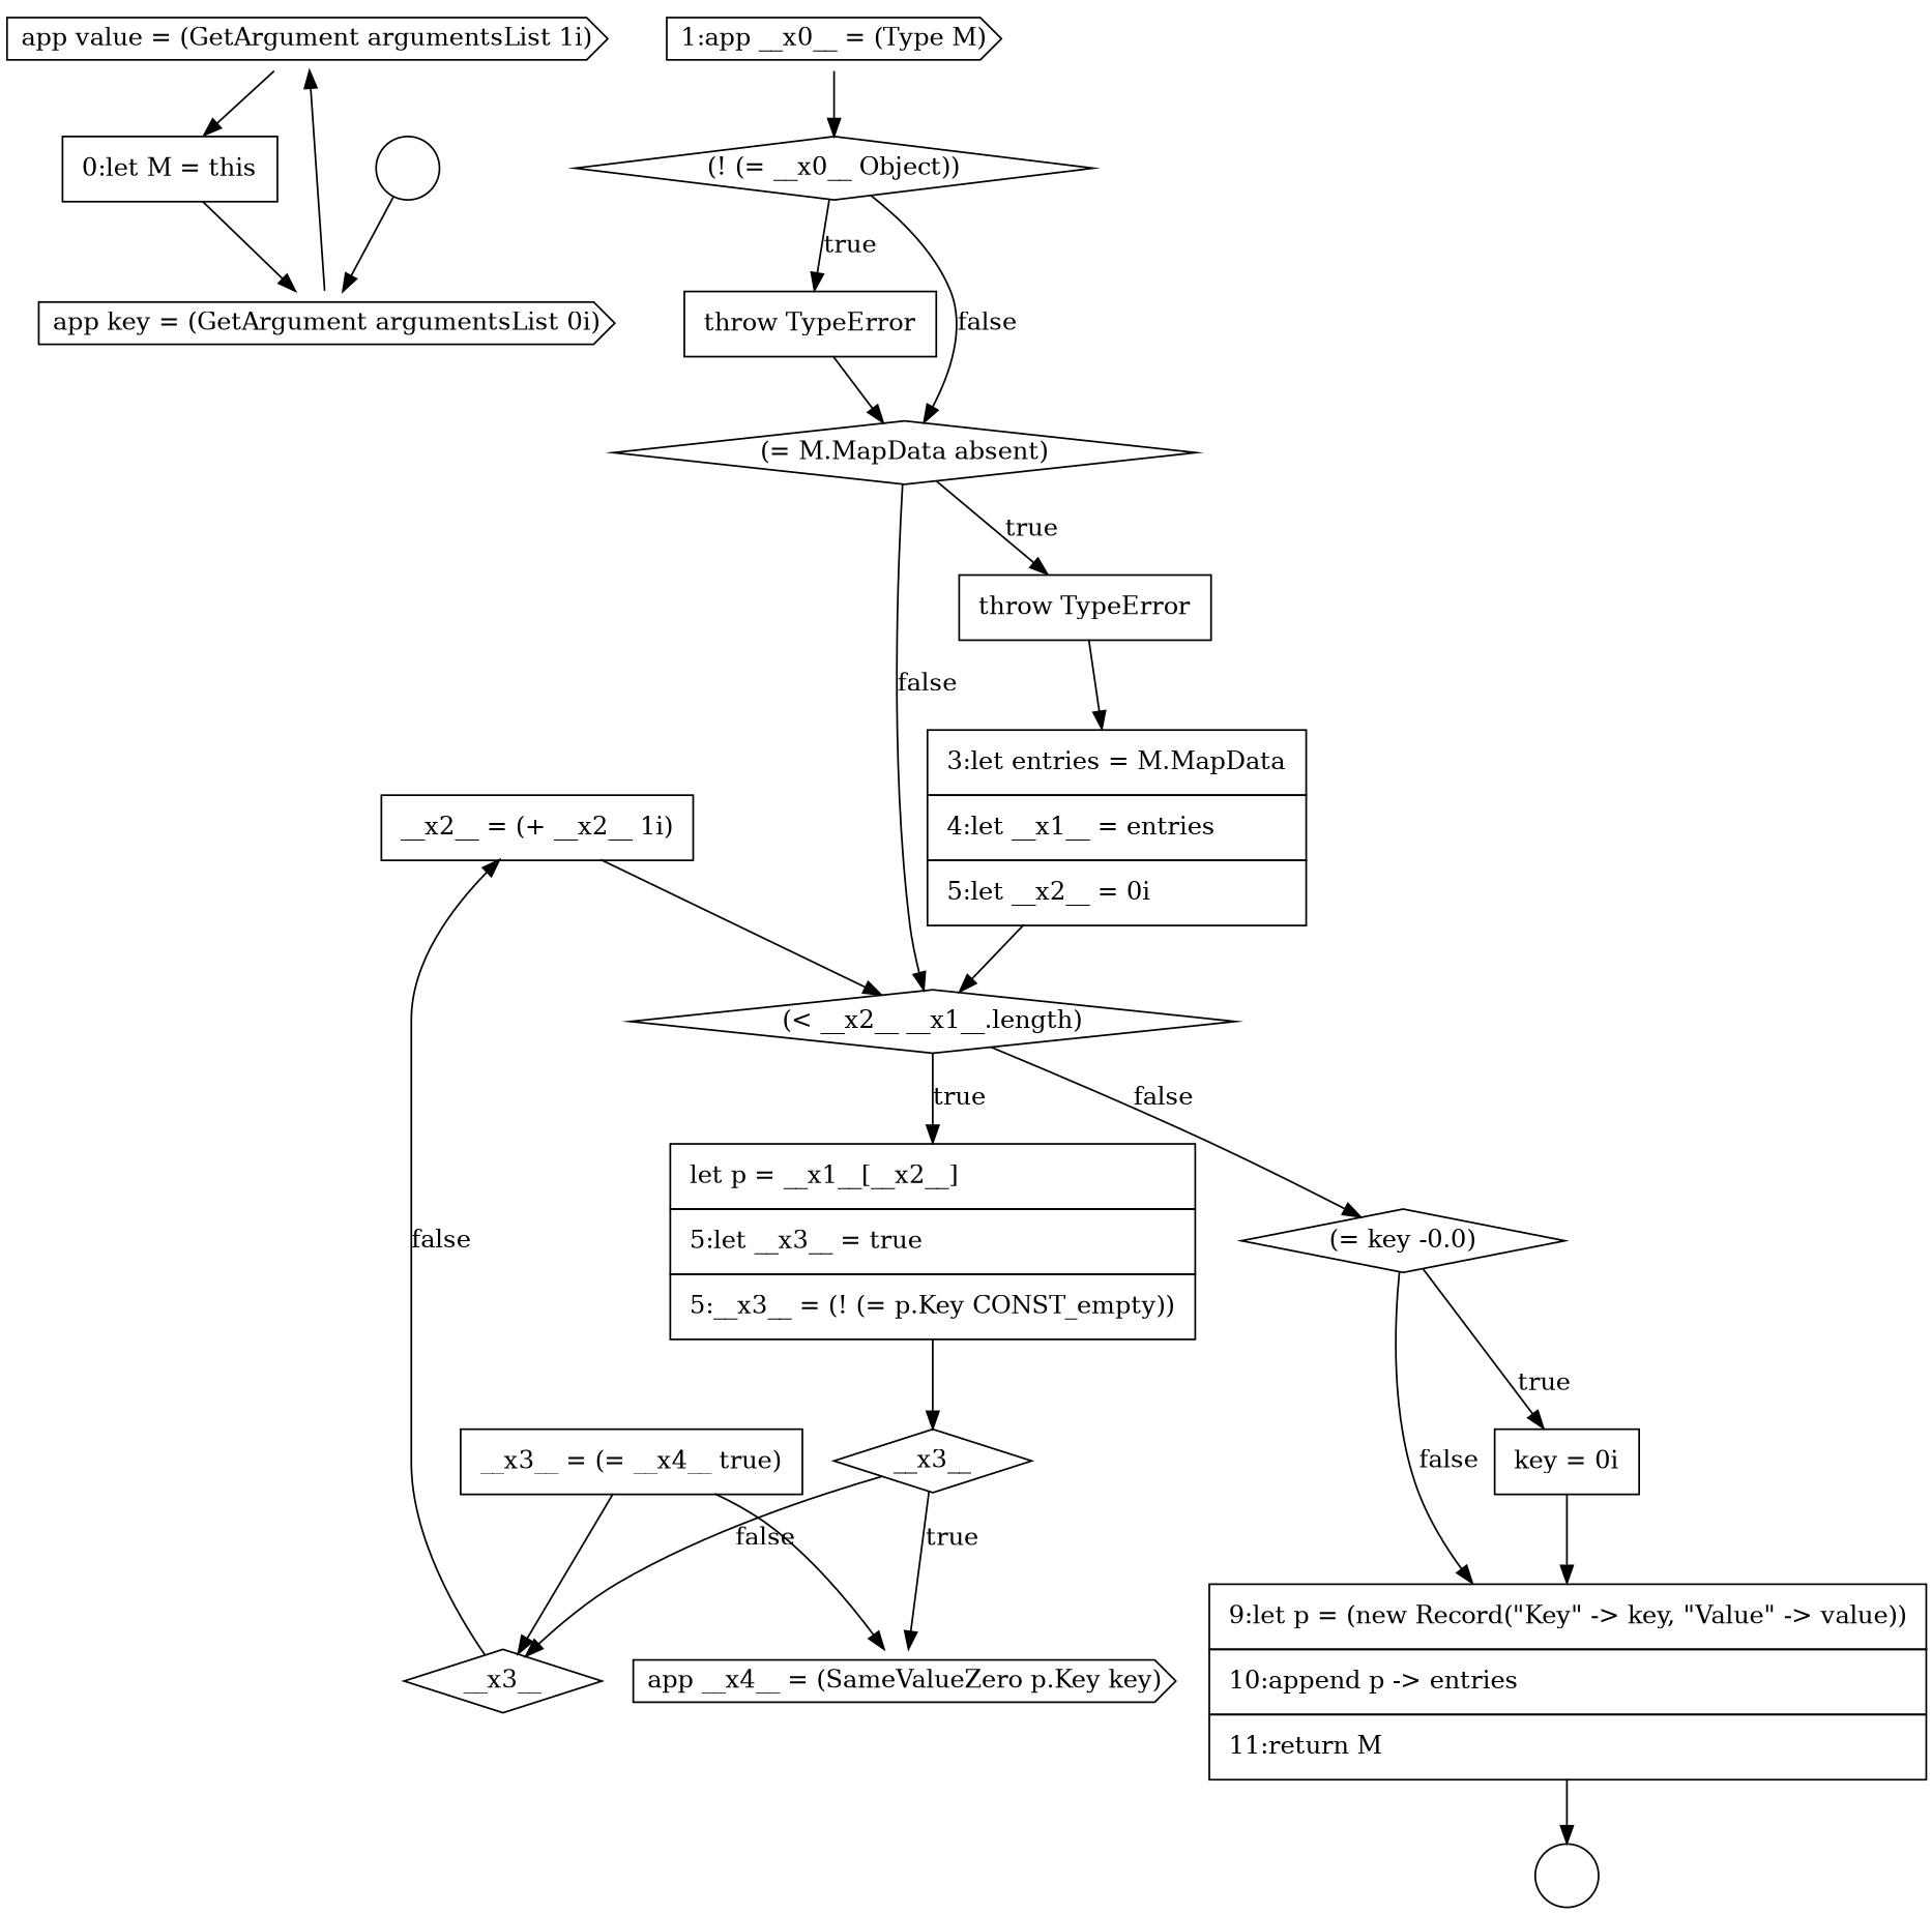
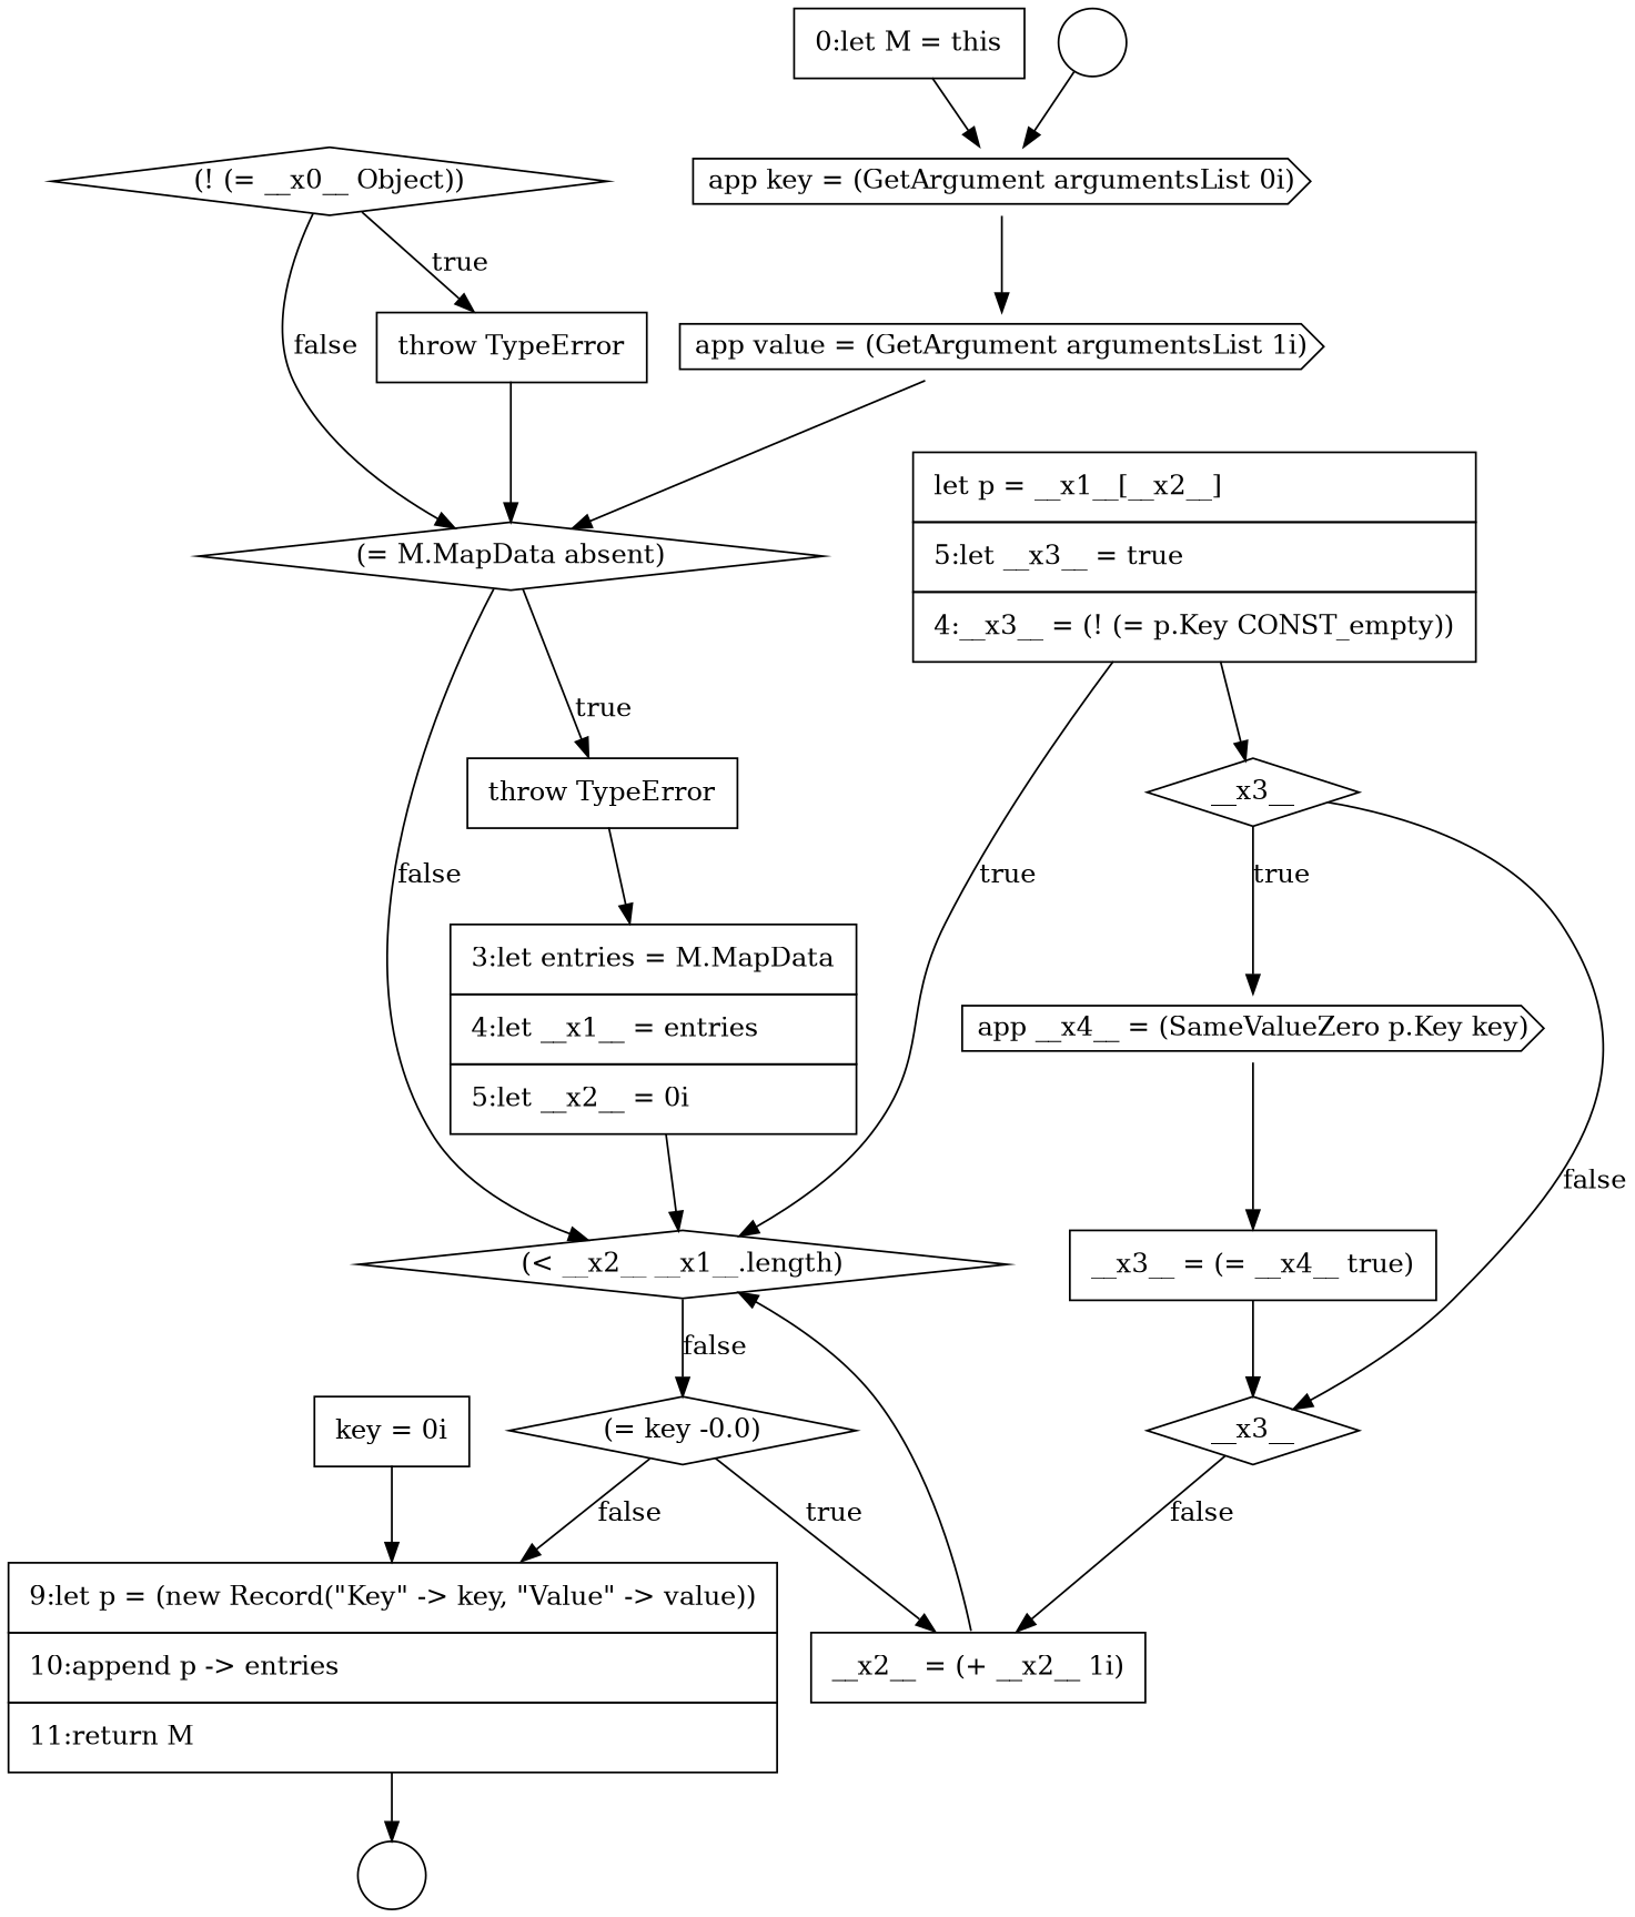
  digraph {
    node [color=black fillcolor=white shape=none style=filled]
    edge [color=black]
    n1 [label=<<font color="black">app value = (GetArgument argumentsList 1i)</font>> shape=cds]
    n2 [label=<<font color="black">     <table border="0" cellborder="1" cellspacing="0" cellpadding="10">       <tr><td align="left">0:let M = this</td></tr>     </table>   </font>> margin=0]
    n3 [label=<<font color="black">app key = (GetArgument argumentsList 0i)</font>> shape=cds]
    n4 [label=<<font color="black">     <table border="0" cellborder="1" cellspacing="0" cellpadding="10">       <tr><td align="left">__x2__ = (+ __x2__ 1i)</td></tr>     </table>   </font>> margin=0]
    n5 [label=<<font color="black">(&lt; __x2__ __x1__.length)</font>> shape=diamond]
-   n6 [label=<<font color="black">     <table border="0" cellborder="1" cellspacing="0" cellpadding="10">       <tr><td align="left">let p = __x1__[__x2__]</td></tr>       <tr><td align="left">5:let __x3__ = true</td></tr>       <tr><td align="left">5:__x3__ = (! (= p.Key CONST_empty))</td></tr>     </table>   </font>> margin=0]
+   n6 [label=<<font color="black">     <table border="0" cellborder="1" cellspacing="0" cellpadding="10">       <tr><td align="left">let p = __x1__[__x2__]</td></tr>       <tr><td align="left">5:let __x3__ = true</td></tr>       <tr><td align="left">4:__x3__ = (! (= p.Key CONST_empty))</td></tr>     </table>   </font>> margin=0]
    n7 [label=<<font color="black">(= key -0.0)</font>> shape=diamond]
    n8 [label=<<font color="black">     <table border="0" cellborder="1" cellspacing="0" cellpadding="10">       <tr><td align="left">throw TypeError</td></tr>     </table>   </font>> margin=0]
    n9 [label=<<font color="black">(= M.MapData absent)</font>> shape=diamond]
    n10 [label=<<font color="black">     <table border="0" cellborder="1" cellspacing="0" cellpadding="10">       <tr><td align="left">throw TypeError</td></tr>     </table>   </font>> margin=0]
    n11 [label=<<font color="black">     <table border="0" cellborder="1" cellspacing="0" cellpadding="10">       <tr><td align="left">3:let entries = M.MapData</td></tr>       <tr><td align="left">4:let __x1__ = entries</td></tr>       <tr><td align="left">5:let __x2__ = 0i</td></tr>     </table>   </font>> margin=0]
    n12 [label=<<font color="black">     <table border="0" cellborder="1" cellspacing="0" cellpadding="10">       <tr><td align="left">__x3__ = (= __x4__ true)</td></tr>     </table>   </font>> margin=0]
    n13 [label=<<font color="black">__x3__</font>> shape=diamond]
    n14 [label=<<font color="black">(! (= __x0__ Object))</font>> shape=diamond]
    n15 [label=<<font color="black">__x3__</font>> shape=diamond]
    n16 [label=<<font color="black">     <table border="0" cellborder="1" cellspacing="0" cellpadding="10">       <tr><td align="left">9:let p = (new Record(&quot;Key&quot; -&gt; key, &quot;Value&quot; -&gt; value))</td></tr>       <tr><td align="left">10:append p -&gt; entries</td></tr>       <tr><td align="left">11:return M</td></tr>     </table>   </font>> margin=0]
    n17 [label=<<font color="black">     <table border="0" cellborder="1" cellspacing="0" cellpadding="10">       <tr><td align="left">key = 0i</td></tr>     </table>   </font>> margin=0]
    n18 [label=" " shape=circle]
    n19 [label=<<font color="black">app __x4__ = (SameValueZero p.Key key)</font>> shape=cds]
-   n20 [label=<<font color="black">1:app __x0__ = (Type M)</font>> shape=cds]
    n21 [label=" " shape=circle]
-   n1 -> n2
+   n1 -> n9
    n2 -> n3
    n3 -> n1
    n4 -> n5
-   n5 -> n6 [label=<<font color="black">true</font>>]
+   n6 -> n5 [label=<<font color="black">true</font>>]
    n5 -> n7 [label=<<font color="black">false</font>>]
    n6 -> n15
    n7 -> n16 [label=<<font color="black">false</font>>]
-   n7 -> n17 [label=<<font color="black">true</font>>]
+   n7 -> n4 [label=<<font color="black">true</font>>]
    n8 -> n9
    n9 -> n5 [label=<<font color="black">false</font>>]
    n9 -> n10 [label=<<font color="black">true</font>>]
    n10 -> n11
    n11 -> n5
    n12 -> n13
    n13 -> n4 [label=<<font color="black">false</font>>]
    n14 -> n8 [label=<<font color="black">true</font>>]
    n14 -> n9 [label=<<font color="black">false</font>>]
    n15 -> n13 [label=<<font color="black">false</font>>]
    n15 -> n19 [label=<<font color="black">true</font>>]
    n16 -> n18
    n17 -> n16
-   n12 -> n19
-   n20 -> n14
+   n19 -> n12
    n21 -> n3
  }
